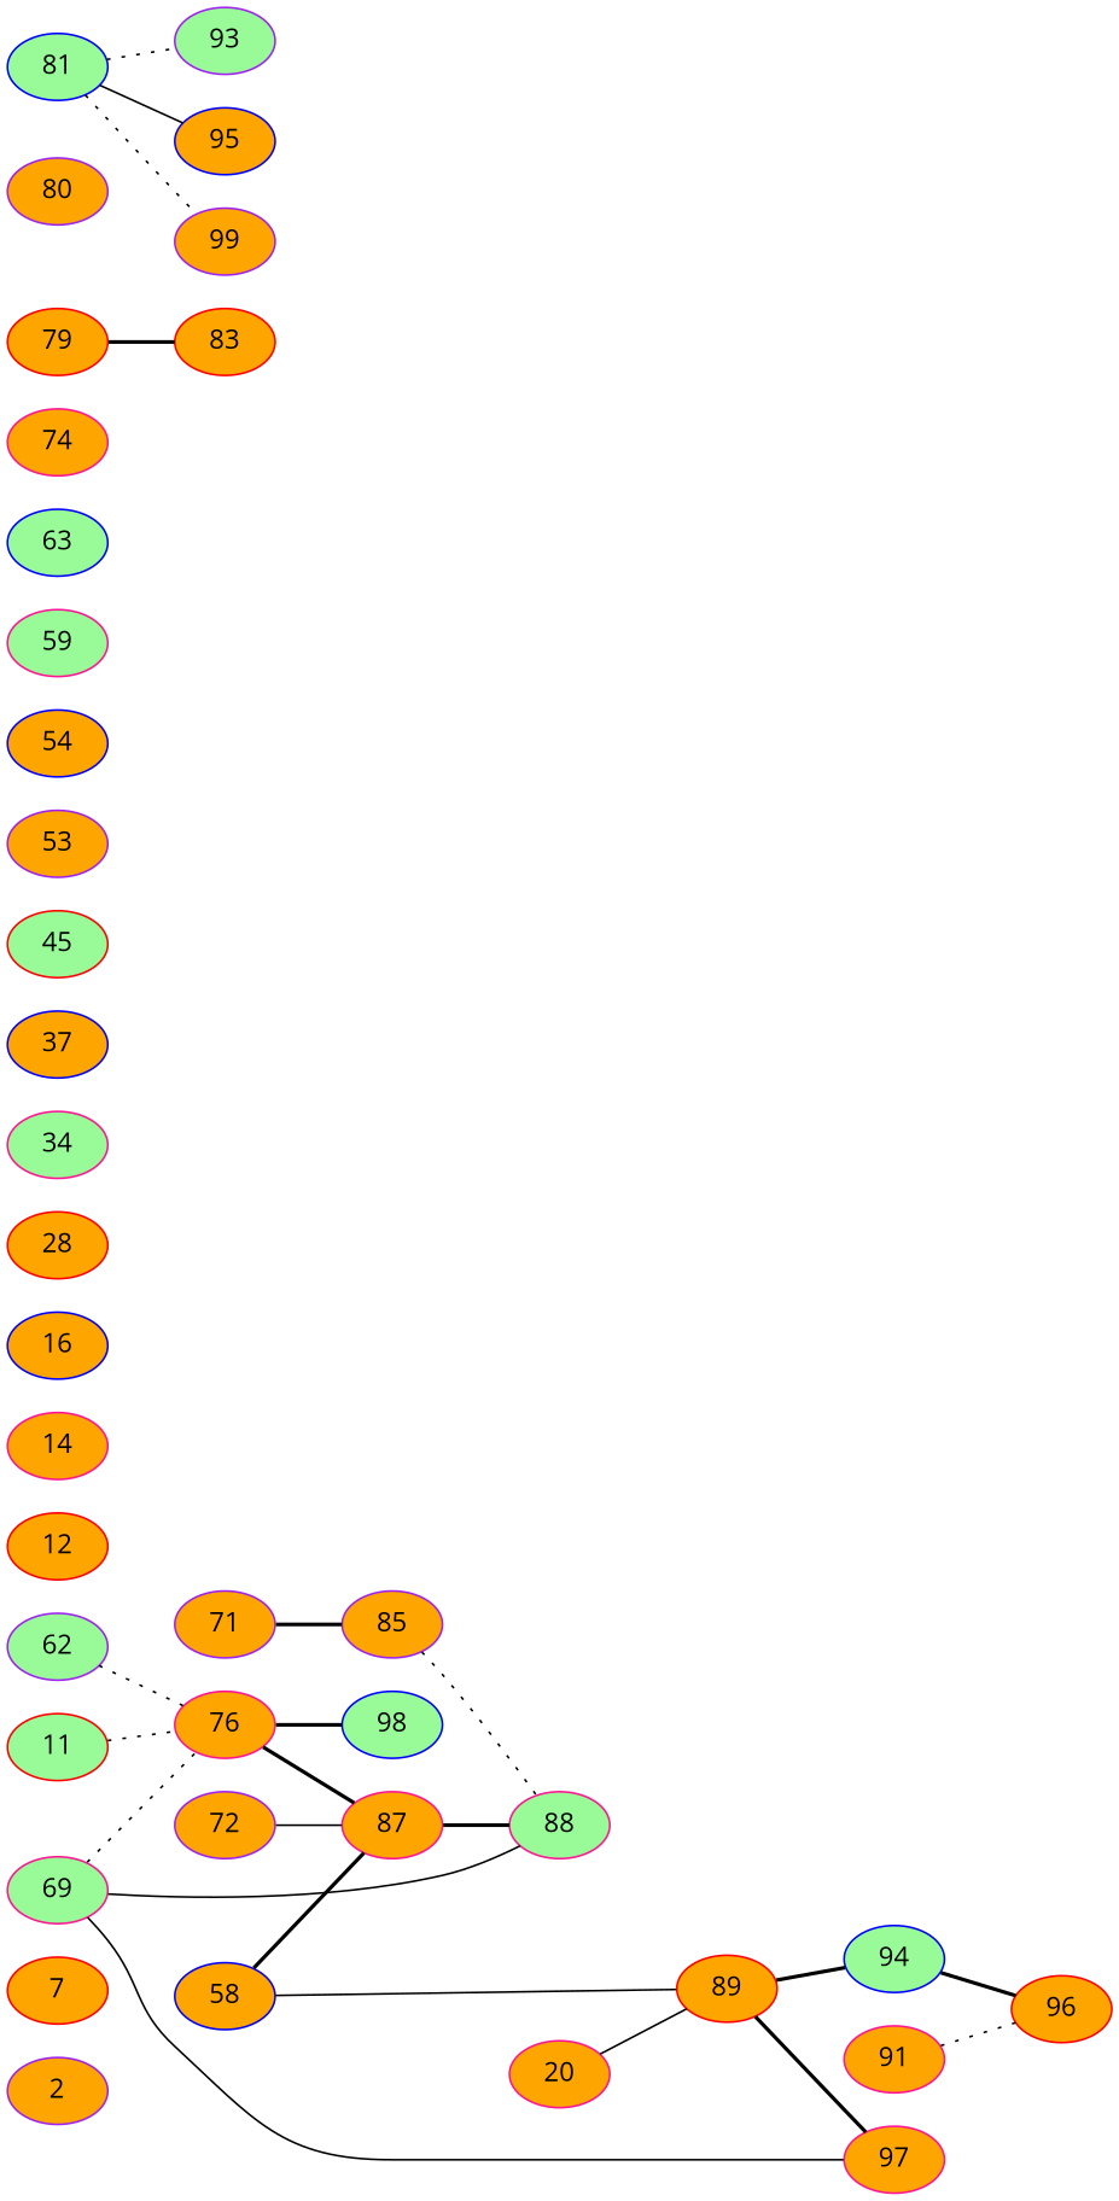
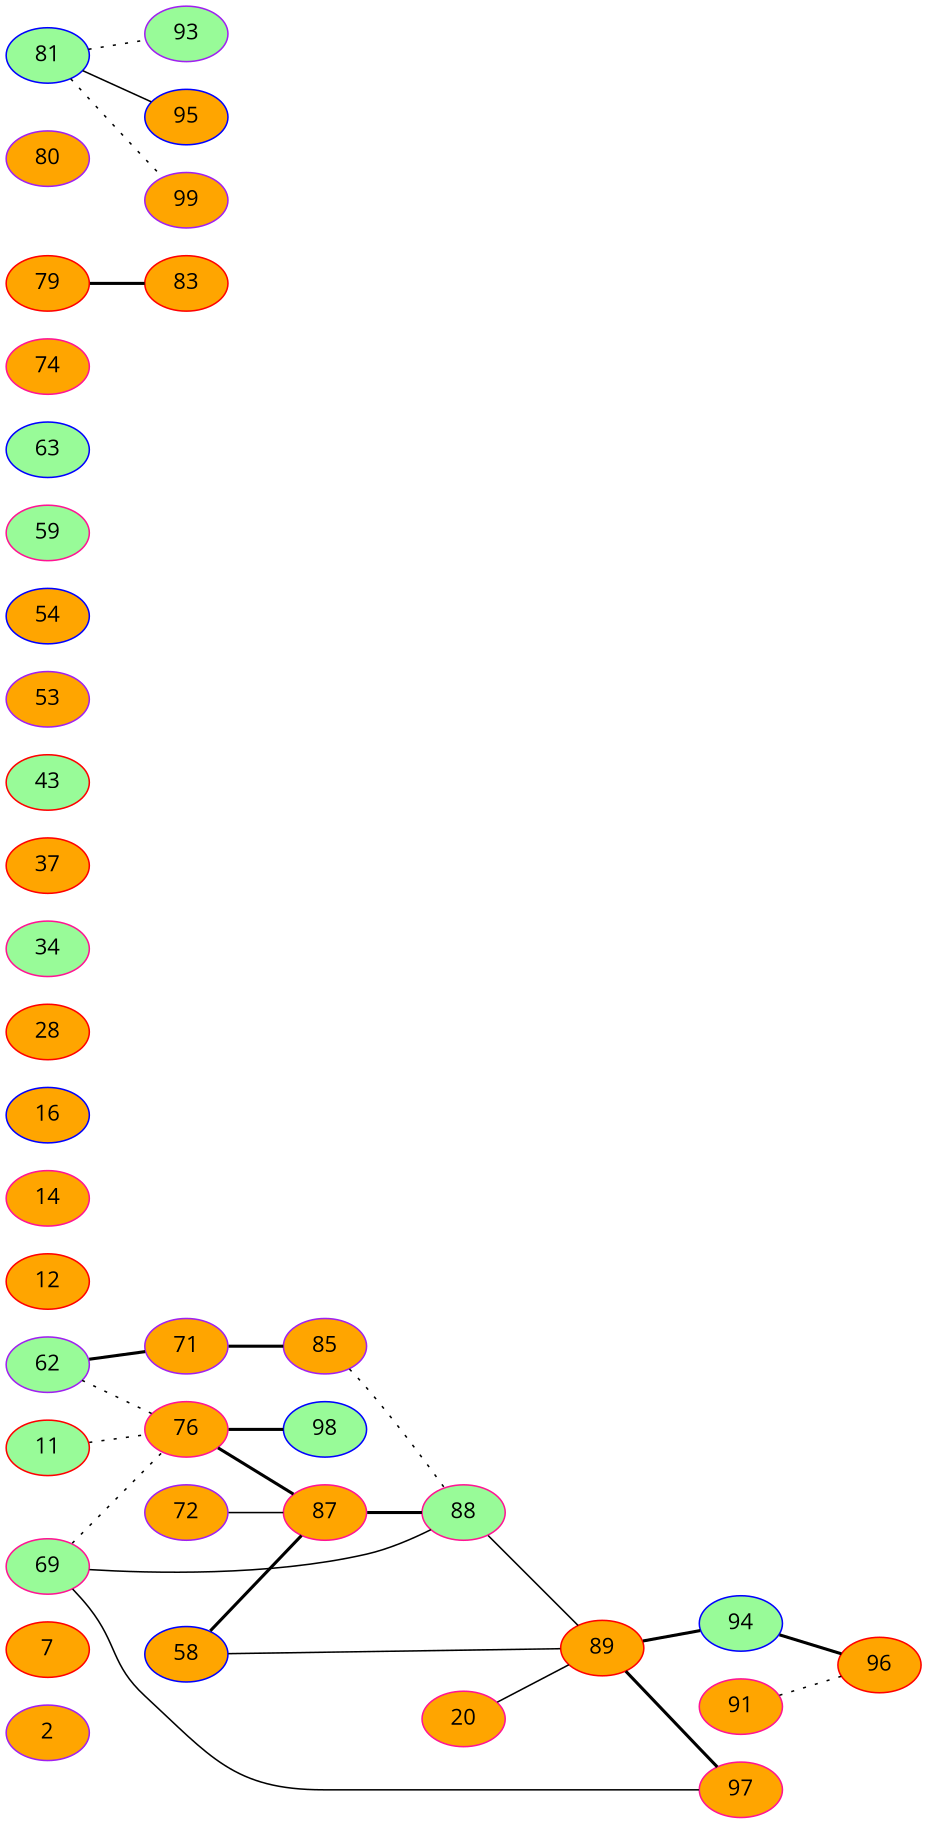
  graph {
    fontname="Open Sans"
    rankdir=LR
    node [color=deeppink fillcolor=orange fontname="Open Sans" style=filled]
    edge [fontname="Open Sans" style=bold]
    2 [color=purple]
    7 [color=red]
    76 [super="+56+51"]
    87 [super="+75+82"]
    98 [color=blue fillcolor=palegreen super="+57"]
    11 [color=red fillcolor=palegreen]
    12 [color=red]
    14
    16 [color=blue]
    89 [color=red]
    20
    97 [super="+27+55+70+78"]
    94 [color=blue fillcolor=palegreen super="+49+90"]
    28 [color=red]
    34 [fillcolor=palegreen]
-   37 [color=blue]
-   43 [color=red fillcolor=palegreen label=45]
+   37 [color=red]
+   43 [color=red fillcolor=palegreen]
    53 [color=purple]
    54 [color=blue]
    58 [color=blue super="+29+38"]
    88 [fillcolor=palegreen super="+39+6+25+84"]
    59 [fillcolor=palegreen]
    62 [color=purple fillcolor=palegreen super="+21"]
    71 [color=purple super="+32"]
    85 [color=purple super="+64"]
    63 [color=blue fillcolor=palegreen]
    69 [fillcolor=palegreen]
    72 [color=purple super="+60"]
    74
    79 [color=red super="+36"]
    83 [color=red super="+67"]
    80 [color=purple]
    81 [color=blue fillcolor=palegreen super="+13+35+68"]
    93 [color=purple fillcolor=palegreen super="+92"]
    95 [color=blue]
    99 [color=purple super="+47"]
    96 [color=red super="+1+45"]
    91
    76 -- 87 [weight=2]
    76 -- 98
    87 -- 88 [weight=2]
    11 -- 76 [style=dotted]
    89 -- 97
    89 -- 94
    20 -- 89 [style=solid]
    94 -- 96
    58 -- 87
    58 -- 89 [style=solid weight=2]
+   88 -- 89 [style=solid]
    62 -- 76 [style=dotted weight=2]
+   62 -- 71
    71 -- 85
    85 -- 88 [style=dotted]
    69 -- 76 [style=dotted weight=2]
    69 -- 97 [style=solid]
    69 -- 88 [style=solid]
    72 -- 87 [style=solid]
    79 -- 83
    81 -- 93 [style=dotted weight=2]
    81 -- 95 [style=solid]
    81 -- 99 [style=dotted]
    91 -- 96 [style=dotted]
  }
